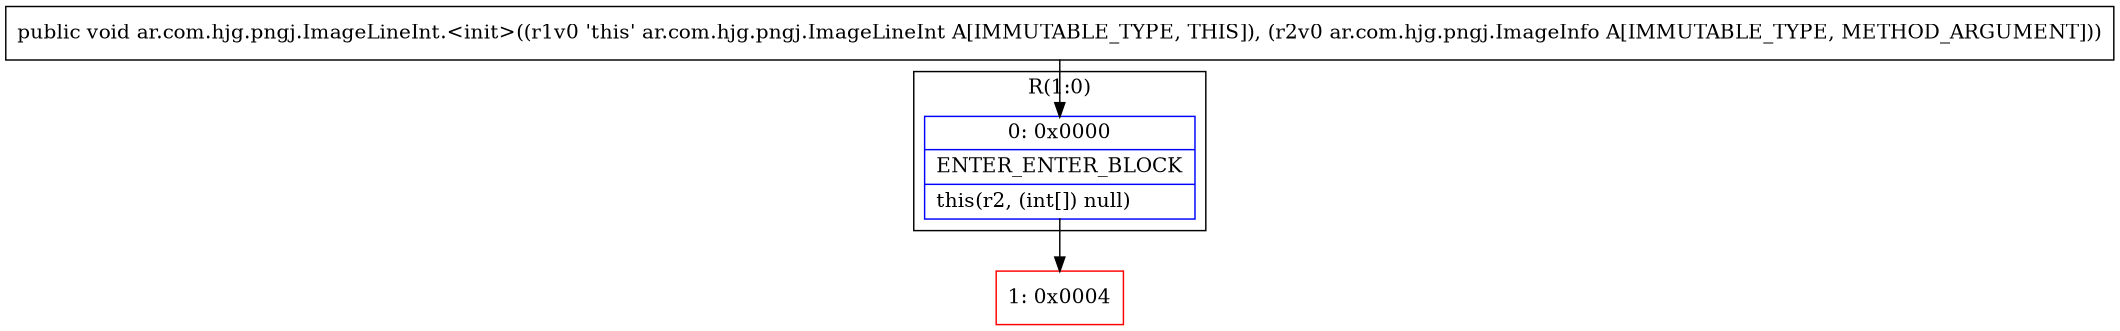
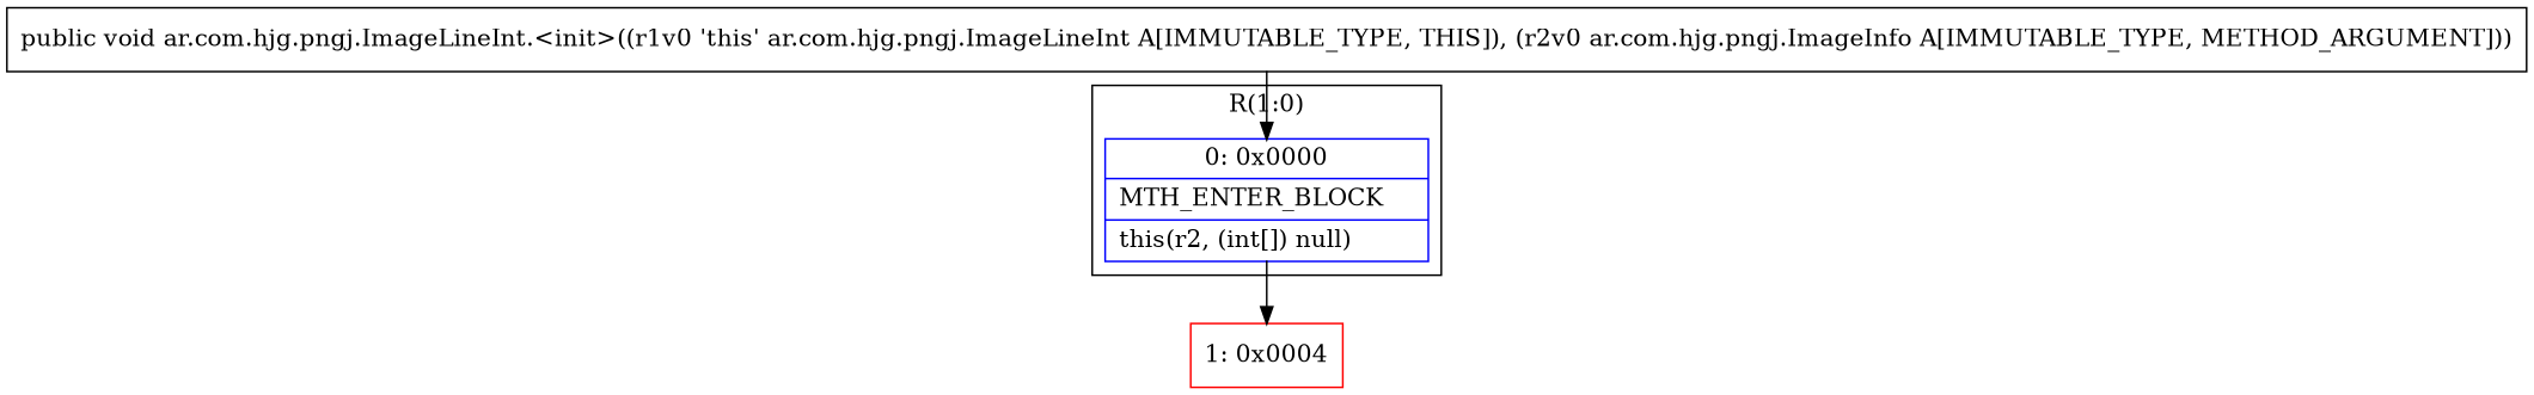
  digraph {
    node [shape=record]
-   n1 [color=blue label="{0\:\ 0x0000|ENTER_ENTER_BLOCK\l|this(r2, (int[]) null)\l}"]
+   n1 [color=blue label="{0\:\ 0x0000|MTH_ENTER_BLOCK\l|this(r2, (int[]) null)\l}"]
    n2 [color=red label="{1\:\ 0x0004}"]
    n3 [label="{public void ar.com.hjg.pngj.ImageLineInt.\<init\>((r1v0 'this' ar.com.hjg.pngj.ImageLineInt A[IMMUTABLE_TYPE, THIS]), (r2v0 ar.com.hjg.pngj.ImageInfo A[IMMUTABLE_TYPE, METHOD_ARGUMENT])) }"]
    subgraph cluster_1 {
      label="R(1:0)"
      n1
    }
    n1 -> n2
    n3 -> n1
  }
